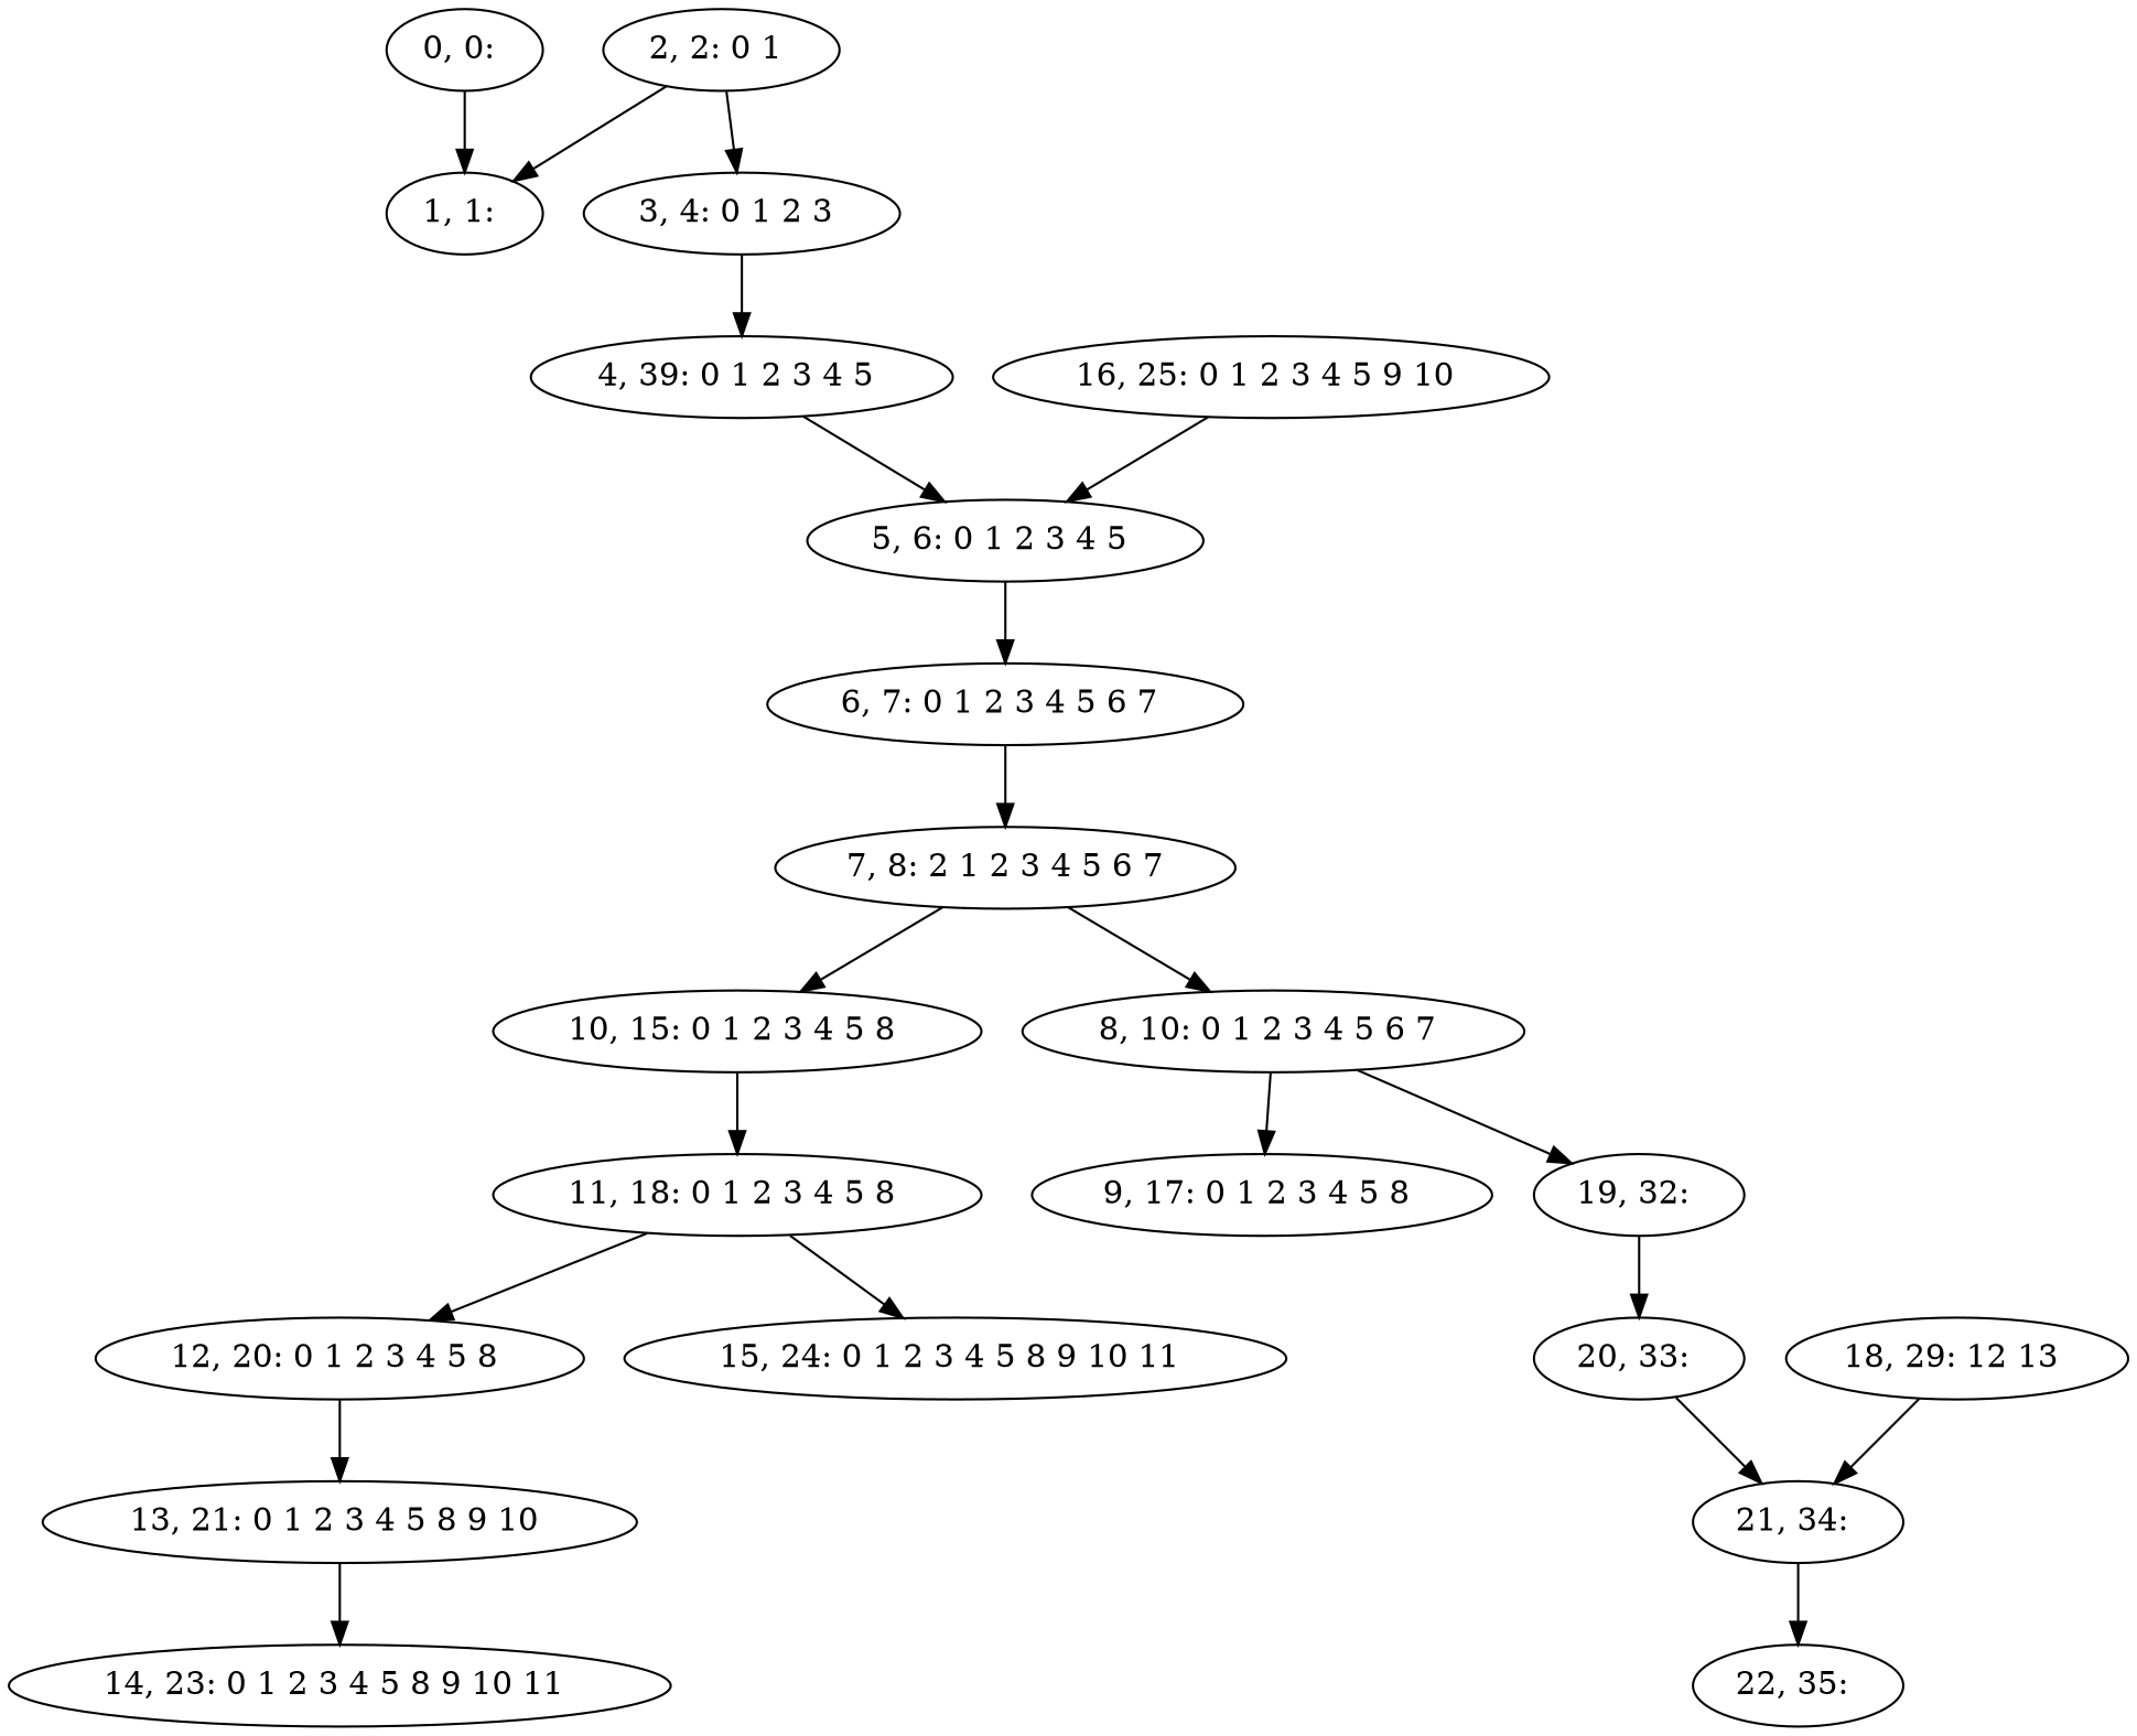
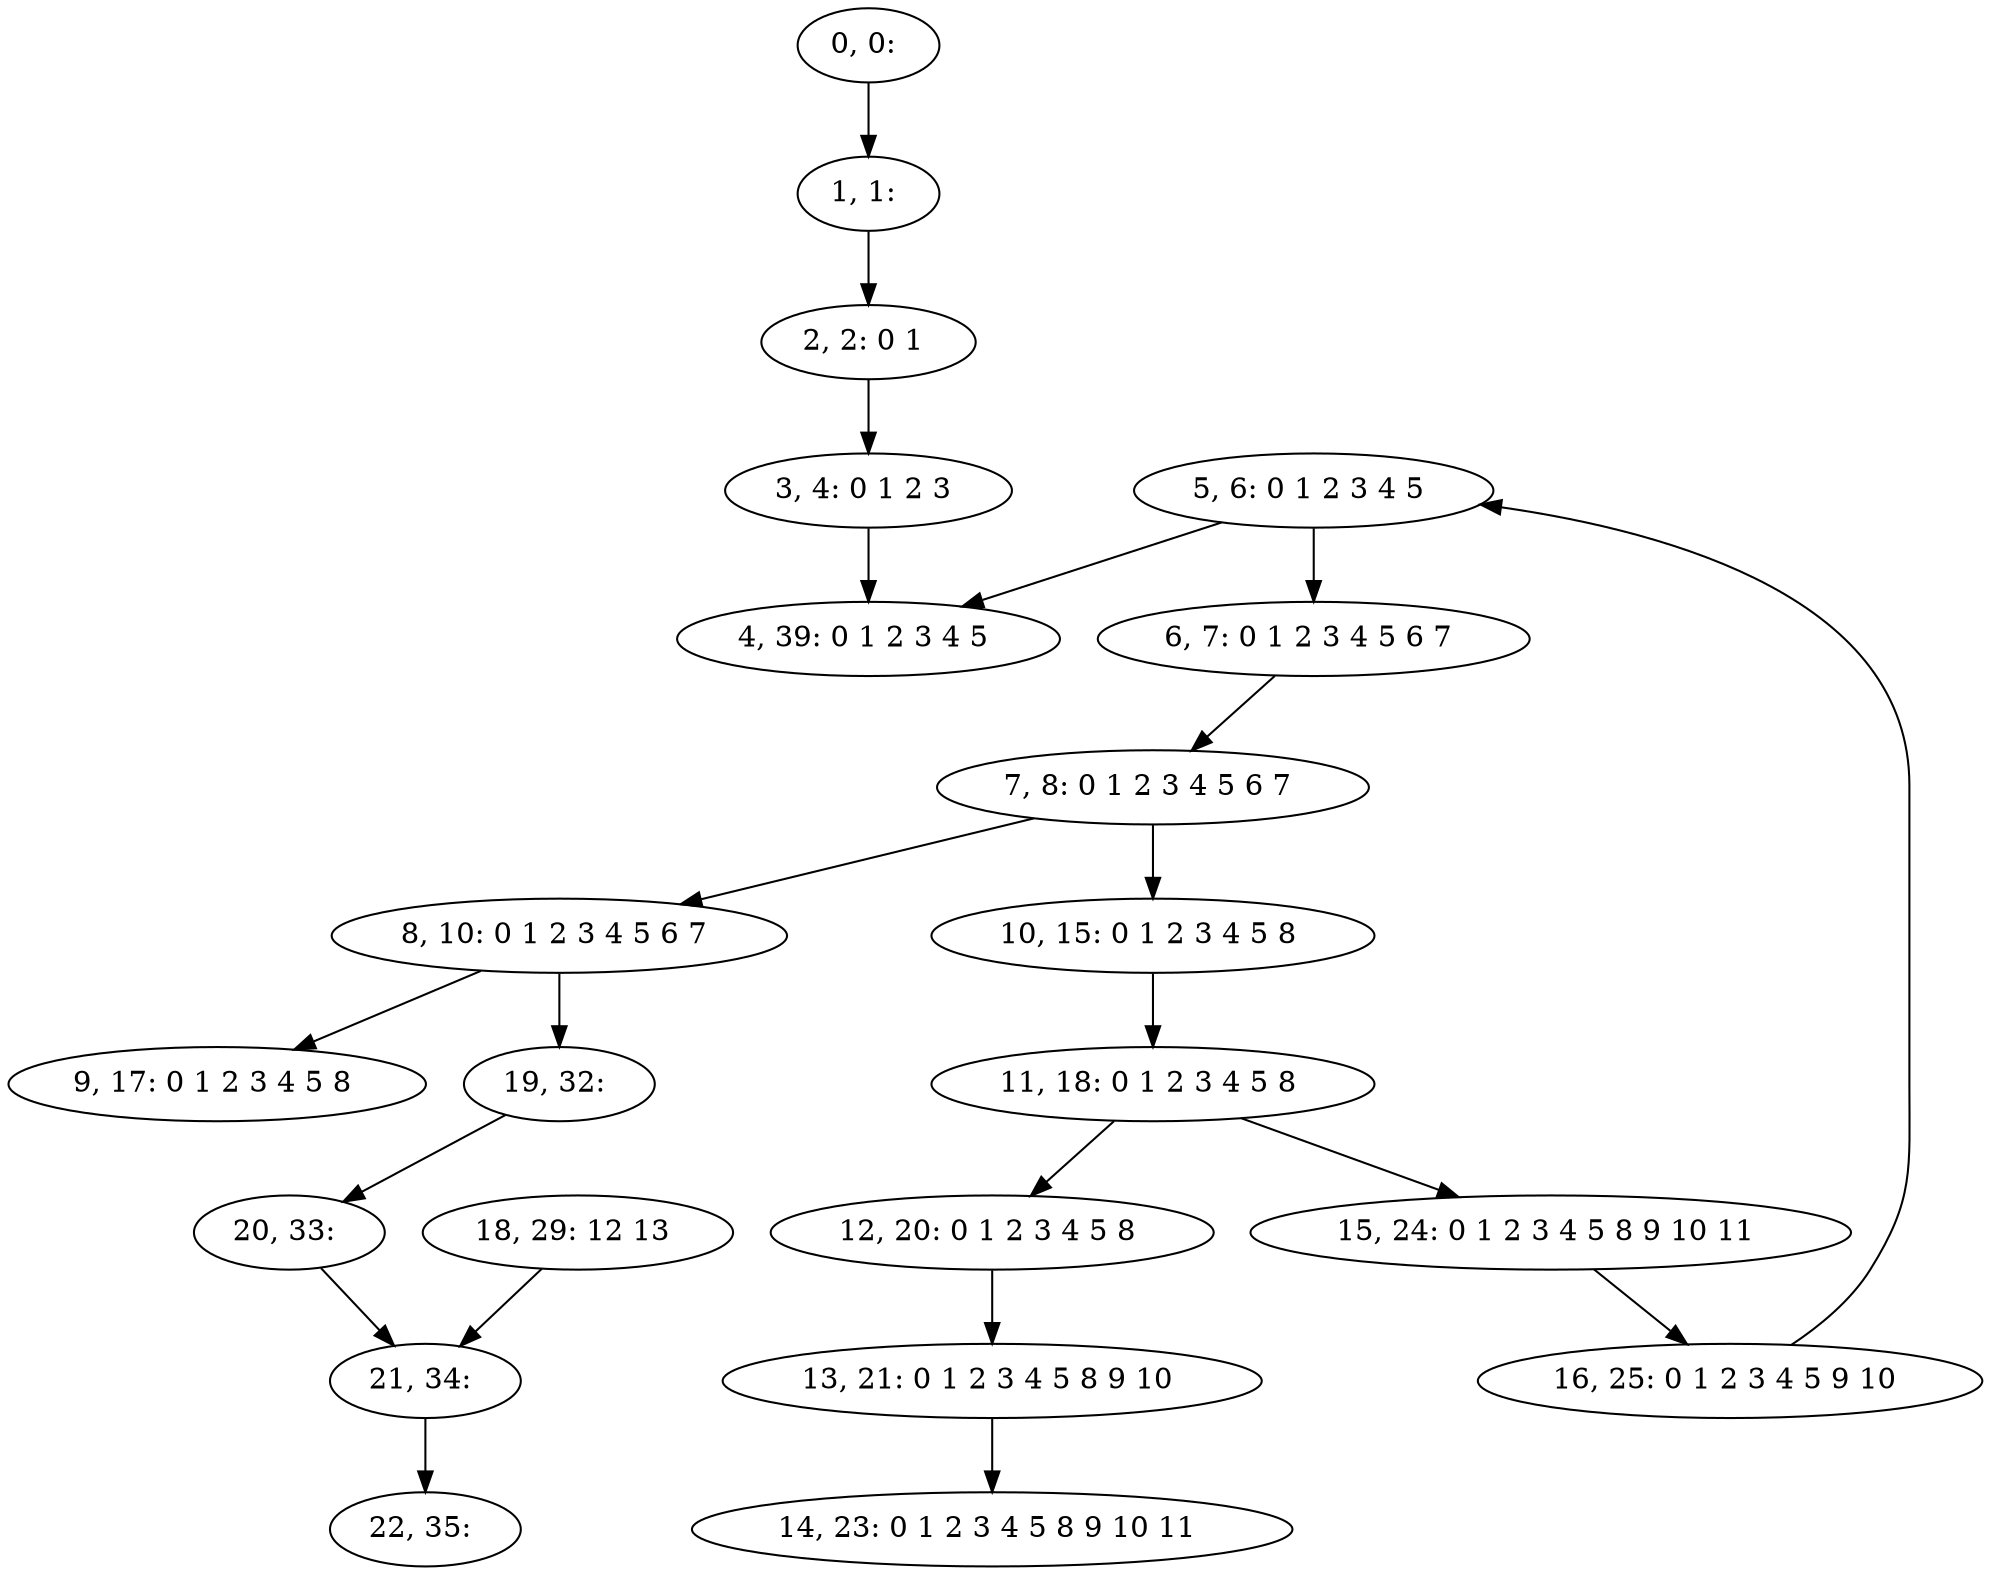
  digraph {
    n1 [label="0, 0: "]
    n2 [label="1, 1: "]
    n3 [label="2, 2: 0 1 "]
    n4 [label="3, 4: 0 1 2 3 "]
    n5 [label="4, 39: 0 1 2 3 4 5 "]
    n6 [label="5, 6: 0 1 2 3 4 5 "]
    n7 [label="6, 7: 0 1 2 3 4 5 6 7 "]
-   n8 [label="7, 8: 2 1 2 3 4 5 6 7"]
+   n8 [label="7, 8: 0 1 2 3 4 5 6 7 "]
    n9 [label="8, 10: 0 1 2 3 4 5 6 7 "]
    n10 [label="10, 15: 0 1 2 3 4 5 8 "]
    n11 [label="9, 17: 0 1 2 3 4 5 8 "]
    n12 [label="19, 32: "]
    n13 [label="20, 33: "]
    n14 [label="11, 18: 0 1 2 3 4 5 8 "]
    n15 [label="12, 20: 0 1 2 3 4 5 8 "]
    n16 [label="15, 24: 0 1 2 3 4 5 8 9 10 11 "]
    n17 [label="13, 21: 0 1 2 3 4 5 8 9 10 "]
    n18 [label="14, 23: 0 1 2 3 4 5 8 9 10 11 "]
    n19 [label="16, 25: 0 1 2 3 4 5 9 10 "]
    n20 [label="18, 29: 12 13 "]
    n21 [label="21, 34: "]
    n22 [label="22, 35: "]
    n1 -> n2
-   n3 -> n2
+   n2 -> n3
    n3 -> n4
    n4 -> n5
-   n5 -> n6
+   n6 -> n5
    n6 -> n7
    n7 -> n8
    n8 -> n9
    n8 -> n10
    n9 -> n11
    n9 -> n12
    n10 -> n14
    n12 -> n13
    n13 -> n21
    n14 -> n15
    n14 -> n16
    n15 -> n17
+   n16 -> n19
    n17 -> n18
    n19 -> n6
    n20 -> n21
    n21 -> n22
  }
